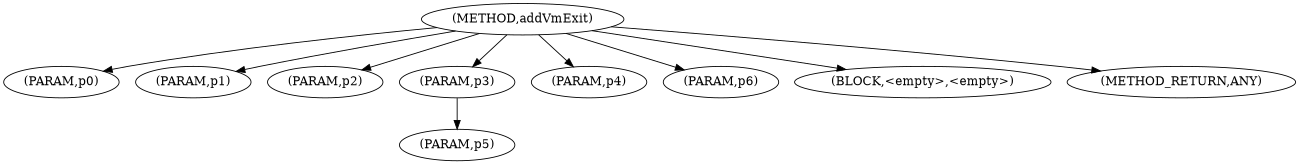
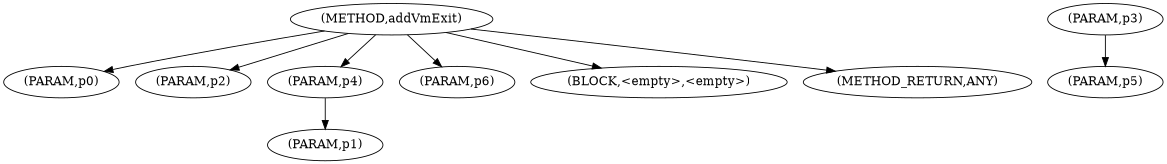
  digraph {
    n1 [label=<(METHOD,addVmExit)>]
    n2 [label=<(PARAM,p0)>]
    n3 [label=<(PARAM,p1)>]
    n4 [label=<(PARAM,p2)>]
    n5 [label=<(PARAM,p3)>]
    n6 [label=<(PARAM,p4)>]
    n7 [label=<(PARAM,p6)>]
    n8 [label=<(BLOCK,&lt;empty&gt;,&lt;empty&gt;)>]
    n9 [label=<(METHOD_RETURN,ANY)>]
    n10 [label=<(PARAM,p5)>]
    n1 -> n2
-   n1 -> n3
+   n6 -> n3
    n1 -> n4
-   n1 -> n5
    n1 -> n6
    n1 -> n7
    n1 -> n8
    n1 -> n9
    n5 -> n10
  }
